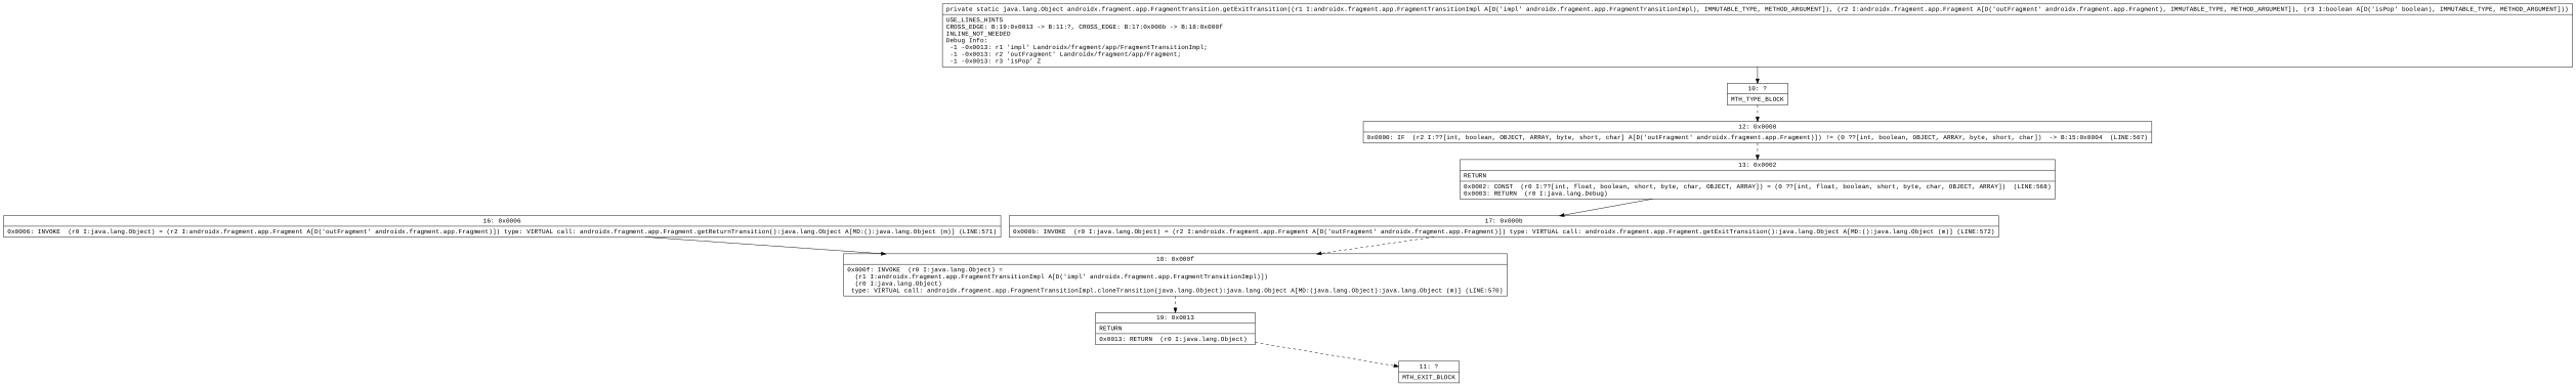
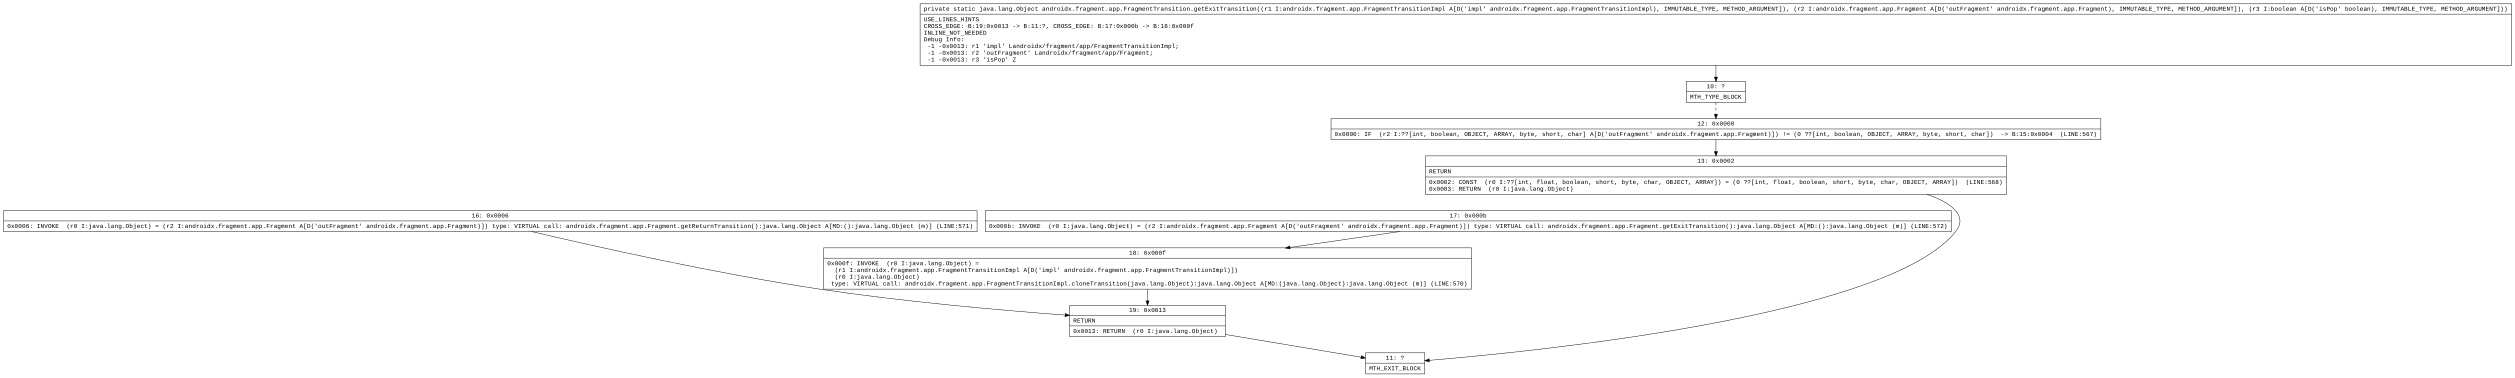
  digraph {
    fontname="Liberation Mono"
    node [fontname="Liberation Mono" shape=record]
    edge [fontname="Liberation Mono"]
    n1 [label="{10\:\ ?|MTH_TYPE_BLOCK\l}"]
    n2 [label="{12\:\ 0x0000|0x0000: IF  (r2 I:??[int, boolean, OBJECT, ARRAY, byte, short, char] A[D('outFragment' androidx.fragment.app.Fragment)]) != (0 ??[int, boolean, OBJECT, ARRAY, byte, short, char])  \-\> B:15:0x0004  (LINE:567)\l}"]
-   n3 [label="{13\:\ 0x0002|RETURN\l|0x0002: CONST  (r0 I:??[int, float, boolean, short, byte, char, OBJECT, ARRAY]) = (0 ??[int, float, boolean, short, byte, char, OBJECT, ARRAY])  (LINE:568)\l0x0003: RETURN  (r0 I:java.lang.Debug) \l}"]
+   n3 [label="{13\:\ 0x0002|RETURN\l|0x0002: CONST  (r0 I:??[int, float, boolean, short, byte, char, OBJECT, ARRAY]) = (0 ??[int, float, boolean, short, byte, char, OBJECT, ARRAY])  (LINE:568)\l0x0003: RETURN  (r0 I:java.lang.Object) \l}"]
    n4 [label="{11\:\ ?|MTH_EXIT_BLOCK\l}"]
    n5 [label="{16\:\ 0x0006|0x0006: INVOKE  (r0 I:java.lang.Object) = (r2 I:androidx.fragment.app.Fragment A[D('outFragment' androidx.fragment.app.Fragment)]) type: VIRTUAL call: androidx.fragment.app.Fragment.getReturnTransition():java.lang.Object A[MD:():java.lang.Object (m)] (LINE:571)\l}"]
    n6 [label="{18\:\ 0x000f|0x000f: INVOKE  (r0 I:java.lang.Object) = \l  (r1 I:androidx.fragment.app.FragmentTransitionImpl A[D('impl' androidx.fragment.app.FragmentTransitionImpl)])\l  (r0 I:java.lang.Object)\l type: VIRTUAL call: androidx.fragment.app.FragmentTransitionImpl.cloneTransition(java.lang.Object):java.lang.Object A[MD:(java.lang.Object):java.lang.Object (m)] (LINE:570)\l}"]
    n7 [label="{17\:\ 0x000b|0x000b: INVOKE  (r0 I:java.lang.Object) = (r2 I:androidx.fragment.app.Fragment A[D('outFragment' androidx.fragment.app.Fragment)]) type: VIRTUAL call: androidx.fragment.app.Fragment.getExitTransition():java.lang.Object A[MD:():java.lang.Object (m)] (LINE:572)\l}"]
    n8 [label="{19\:\ 0x0013|RETURN\l|0x0013: RETURN  (r0 I:java.lang.Object) \l}"]
    n9 [label="{private static java.lang.Object androidx.fragment.app.FragmentTransition.getExitTransition((r1 I:androidx.fragment.app.FragmentTransitionImpl A[D('impl' androidx.fragment.app.FragmentTransitionImpl), IMMUTABLE_TYPE, METHOD_ARGUMENT]), (r2 I:androidx.fragment.app.Fragment A[D('outFragment' androidx.fragment.app.Fragment), IMMUTABLE_TYPE, METHOD_ARGUMENT]), (r3 I:boolean A[D('isPop' boolean), IMMUTABLE_TYPE, METHOD_ARGUMENT]))  | USE_LINES_HINTS\lCROSS_EDGE: B:19:0x0013 \-\> B:11:?, CROSS_EDGE: B:17:0x000b \-\> B:18:0x000f\lINLINE_NOT_NEEDED\lDebug Info:\l  \-1 \-0x0013: r1 'impl' Landroidx\/fragment\/app\/FragmentTransitionImpl;\l  \-1 \-0x0013: r2 'outFragment' Landroidx\/fragment\/app\/Fragment;\l  \-1 \-0x0013: r3 'isPop' Z\l}"]
    n1 -> n2 [style=dashed]
-   n2 -> n3 [style=dashed]
-   n3 -> n7
-   n5 -> n6
-   n6 -> n8 [style=dashed]
-   n7 -> n6 [style=dashed]
-   n8 -> n4 [style=dashed]
+   n2 -> n3 [style=solid]
+   n3 -> n4
+   n5 -> n8
+   n6 -> n8
+   n7 -> n6
+   n8 -> n4
    n9 -> n1
  }
